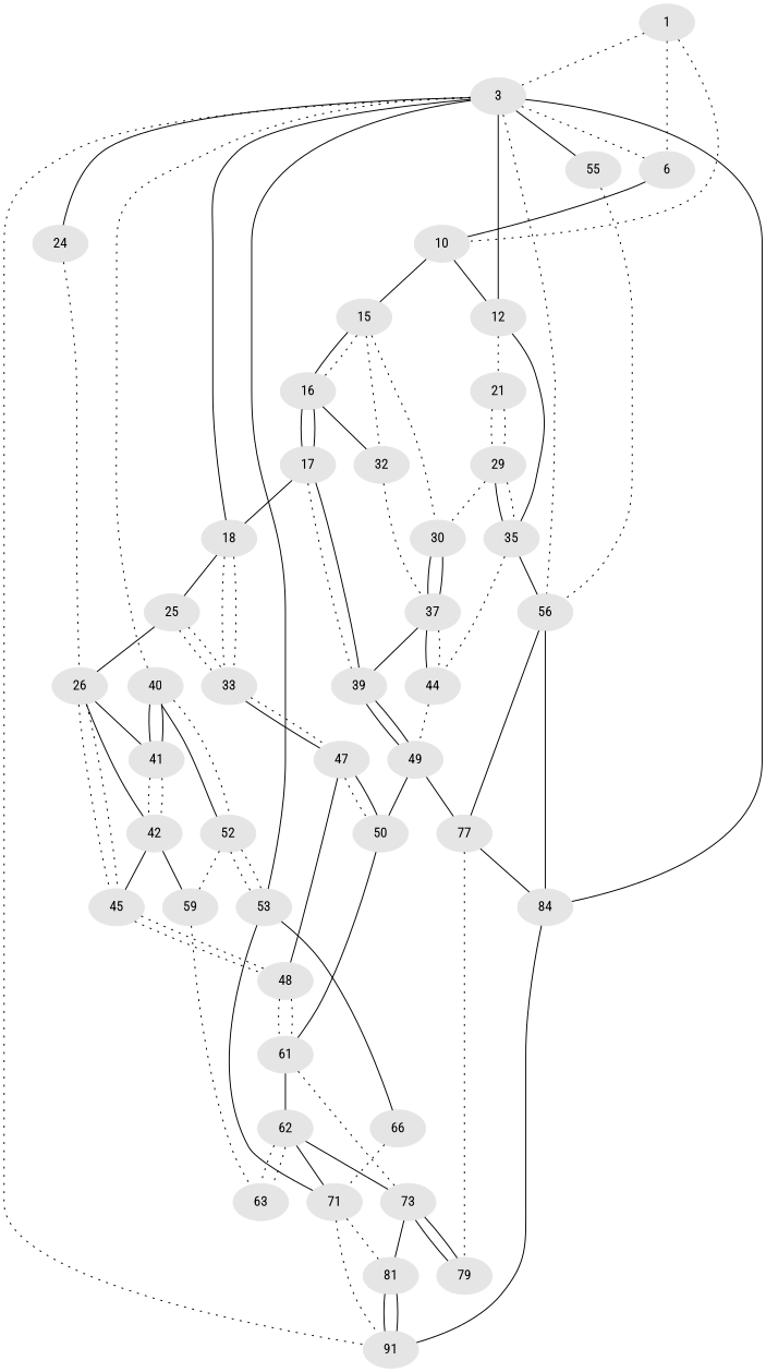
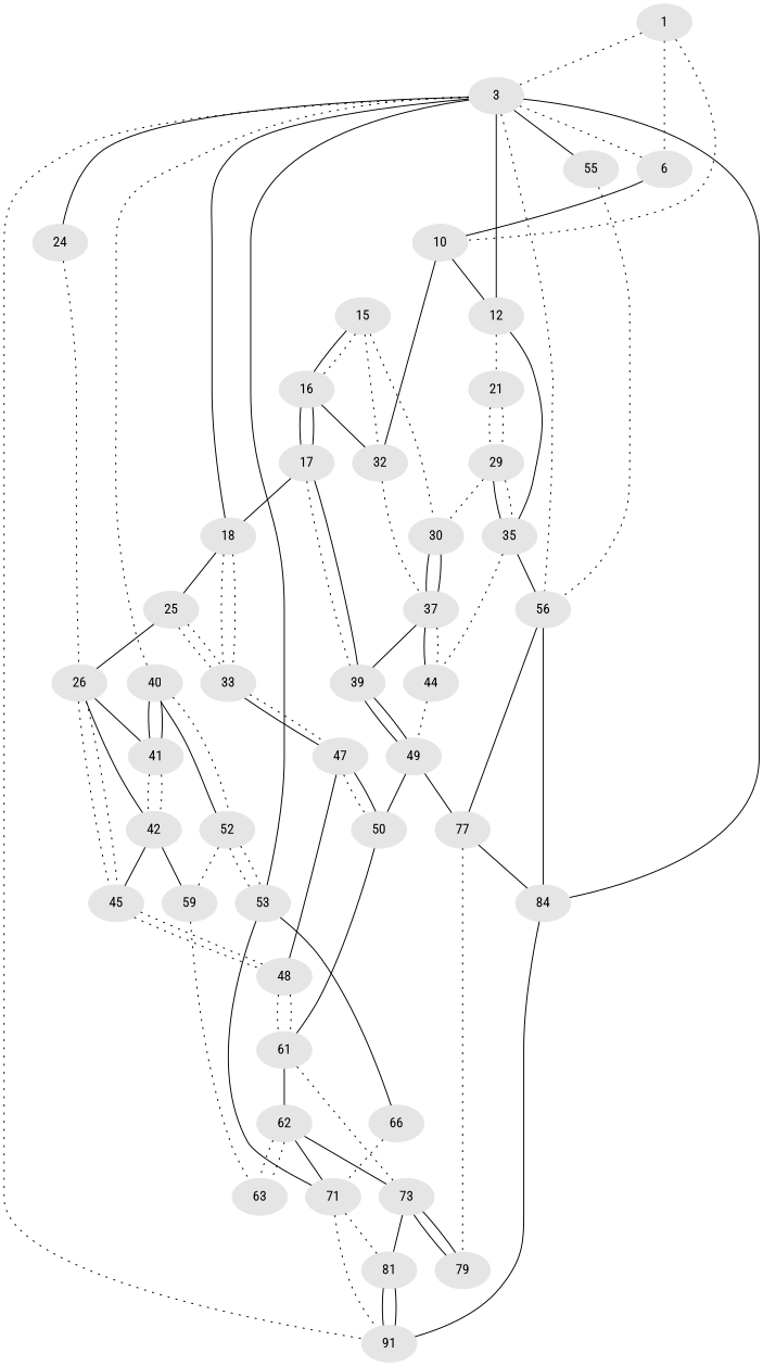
  graph {
    fontname="Roboto Condensed"
    node [color=gray90 fontname="Roboto Condensed" style=filled]
    edge [fontname="Roboto Condensed" style=solid]
    1 [super="+2"]
    3 [super="+11+57+4"]
    6 [super="+7"]
    10 [super="+14"]
    12 [super="+13+20"]
    18 [super="+19"]
    24
    40
    53 [super="+68"]
    55
    56 [super="+75"]
    84 [super="+89+85"]
    91 [super="+92"]
    15 [super="+31"]
    21
    35 [super="+43"]
    25
    33
    26 [super="+27"]
    41
    52
    66 [super="+67+69"]
    71 [super="+80"]
    77 [super="+83+78"]
    16
    30
    32
    29
    44
    17
    37 [super="+38"]
    39
    49 [super="+51"]
    47
    42 [super="+46"]
    45
    59 [super="+60"]
    48
    50
    63
    61 [super="+72"]
    62 [super="+70"]
    73 [super="+74"]
    79
    81
    1 -- 3 [style=dotted]
    1 -- 6 [style=dotted weight=2]
    1 -- 10 [style=dotted]
    3 -- 6 [style=dotted]
    3 -- 12 [weight=2]
    3 -- 18
    3 -- 24
    3 -- 40 [style=dotted]
    3 -- 53
    3 -- 55
    3 -- 56 [style=dotted]
    3 -- 84
    3 -- 91 [style=dotted]
    6 -- 10
    10 -- 12
-   10 -- 15
+   10 -- 32
    12 -- 21 [style=dotted weight=2]
    12 -- 35
    18 -- 25
    18 -- 33 [style=dotted]
    18 -- 33 [style=dotted]
    24 -- 26 [style=dotted]
    40 -- 41
    40 -- 41
    40 -- 52
    40 -- 52 [style=dotted]
    53 -- 66
    53 -- 71
    55 -- 56 [style=dotted]
    56 -- 84 [weight=2]
    56 -- 77
    84 -- 91
    15 -- 16
    15 -- 16 [style=dotted]
    15 -- 30 [style=dotted]
    15 -- 32 [style=dotted]
    21 -- 29 [style=dotted]
    21 -- 29 [style=dotted]
    35 -- 56
    35 -- 44 [style=dotted]
    25 -- 33 [style=dotted]
    25 -- 33 [style=dotted]
    25 -- 26
    33 -- 47
    33 -- 47 [style=dotted]
    26 -- 41
    26 -- 42
    26 -- 45 [style=dotted]
    26 -- 45 [style=dotted]
    41 -- 42 [style=dotted]
    41 -- 42 [style=dotted]
    52 -- 53 [style=dotted]
    52 -- 53 [style=dotted]
    52 -- 59 [style=dotted]
    66 -- 71 [style=dotted weight=2]
    71 -- 91 [style=dotted]
    71 -- 81 [style=dotted]
    77 -- 84
    77 -- 79 [style=dotted weight=2]
    16 -- 32
    16 -- 17
    16 -- 17
    30 -- 37
    30 -- 37
    32 -- 37 [style=dotted]
    29 -- 35
    29 -- 35 [style=dotted]
    29 -- 30 [style=dotted]
    44 -- 49 [style=dotted]
    17 -- 18
    17 -- 39 [style=dotted]
    17 -- 39
    37 -- 44
    37 -- 44 [style=dotted]
    37 -- 39
    39 -- 49
    39 -- 49
    49 -- 77
    49 -- 50
    47 -- 48
    47 -- 50 [style=dotted]
    47 -- 50
    42 -- 45
    42 -- 59
    45 -- 48 [style=dotted]
    45 -- 48 [style=dotted]
    59 -- 63 [style=dotted]
    48 -- 61 [style=dotted]
    48 -- 61 [style=dotted]
    50 -- 61
    61 -- 62
    61 -- 73 [style=dotted]
    62 -- 71
    62 -- 63 [style=dotted]
    62 -- 63 [style=dotted]
    62 -- 73
    73 -- 79
    73 -- 79
    73 -- 81
    81 -- 91
    81 -- 91
  }
